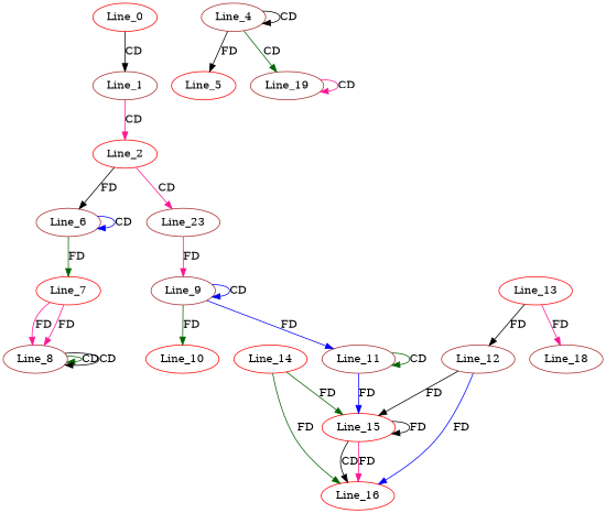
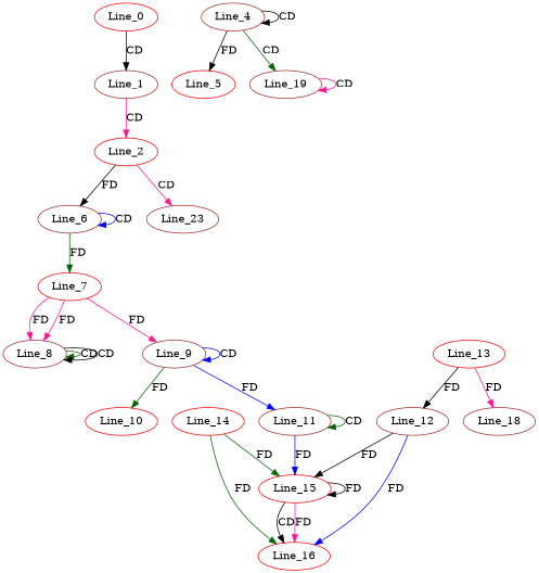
  digraph {
    node [color=brown]
    edge [color=black]
    Line_0 [color=red]
    Line_1
    Line_2 [color=red]
    Line_6
    Line_23
    Line_7 [color=red]
    Line_4
    Line_5 [color=red]
    Line_19
    Line_8
    Line_9
    Line_10 [color=red]
    Line_11
    Line_15 [color=red]
    Line_16 [color=red]
    Line_14 [color=red]
    Line_12
    Line_13 [color=red]
    Line_18
    Line_0 -> Line_1 [label=CD]
    Line_1 -> Line_2 [color=deeppink label=CD]
    Line_2 -> Line_6 [label=FD]
    Line_2 -> Line_23 [color=deeppink label=CD]
    Line_6 -> Line_6 [color=blue label=CD]
    Line_6 -> Line_7 [color=darkgreen label=FD]
    Line_7 -> Line_8 [color=deeppink label=FD]
    Line_7 -> Line_8 [color=deeppink label=FD]
-   Line_23 -> Line_9 [color=deeppink label=FD]
+   Line_7 -> Line_9 [color=deeppink label=FD]
    Line_4 -> Line_4 [label=CD]
    Line_4 -> Line_5 [label=FD]
    Line_4 -> Line_19 [color=darkgreen label=CD]
    Line_19 -> Line_19 [color=deeppink label=CD]
    Line_8 -> Line_8 [color=darkgreen label=CD]
    Line_8 -> Line_8 [label=CD]
    Line_9 -> Line_9 [color=blue label=CD]
    Line_9 -> Line_10 [color=darkgreen label=FD]
    Line_9 -> Line_11 [color=blue label=FD]
    Line_11 -> Line_11 [color=darkgreen label=CD]
    Line_11 -> Line_15 [color=blue label=FD]
    Line_15 -> Line_15 [label=FD]
    Line_15 -> Line_16 [label=CD]
    Line_15 -> Line_16 [color=deeppink label=FD]
    Line_14 -> Line_15 [color=darkgreen label=FD]
    Line_14 -> Line_16 [color=darkgreen label=FD]
    Line_12 -> Line_15 [label=FD]
    Line_12 -> Line_16 [color=blue label=FD]
    Line_13 -> Line_12 [label=FD]
    Line_13 -> Line_18 [color=deeppink label=FD]
  }
